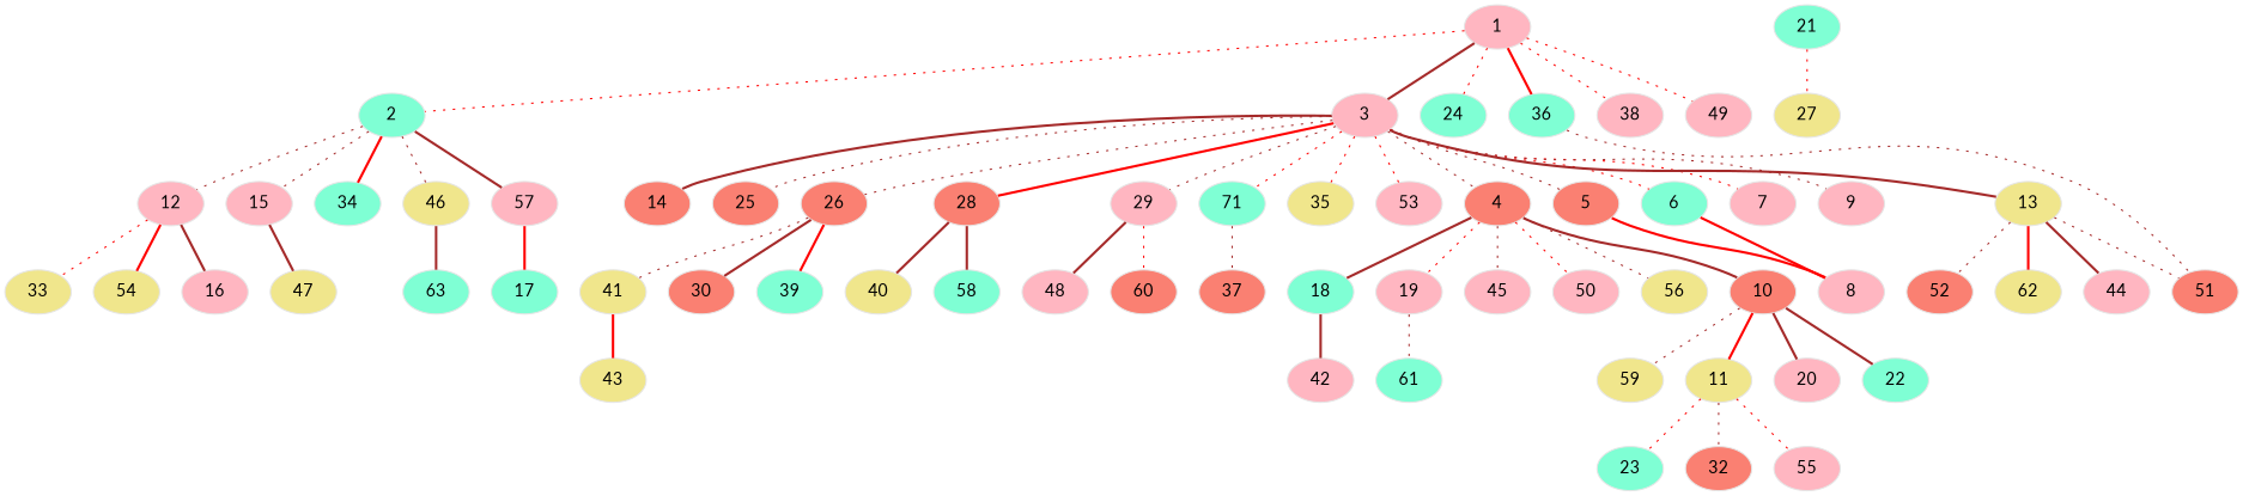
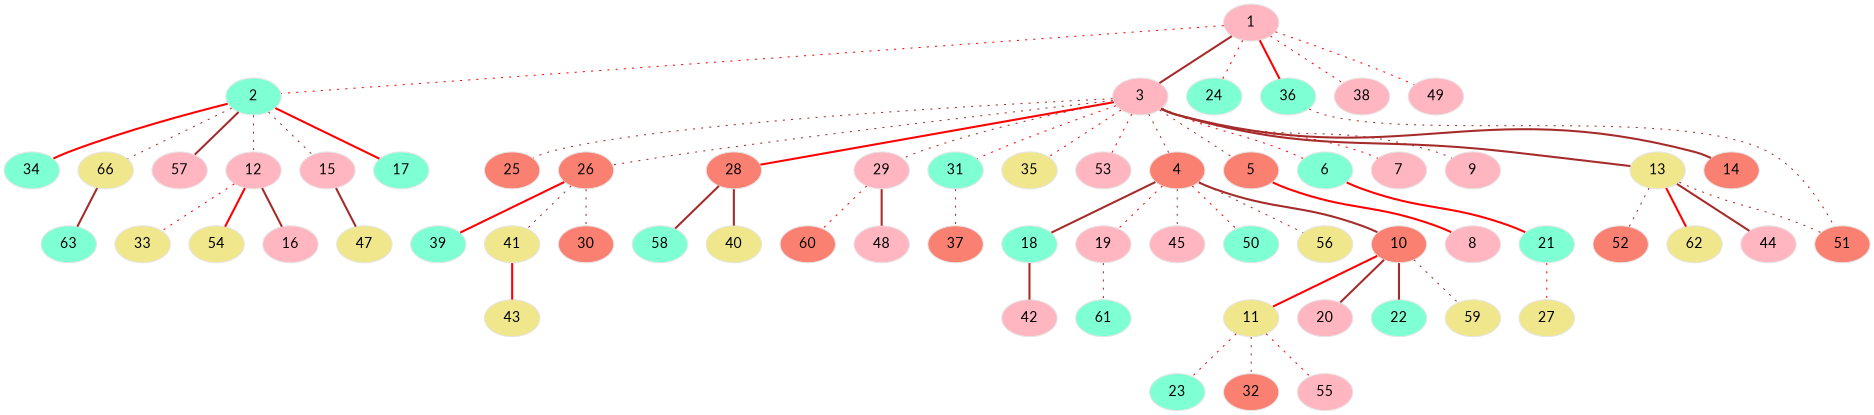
  graph {
    fontname=Lato
    node [color=gray90 fillcolor=lightpink fontname=Lato style=filled]
    edge [color=brown fontname=Lato style=dotted]
    2 [fillcolor=aquamarine]
    1
    3
    24 [fillcolor=aquamarine]
    36 [fillcolor=aquamarine]
    38
    49
    12
    15
    17 [fillcolor=aquamarine]
    34 [fillcolor=aquamarine]
-   46 [fillcolor=khaki]
+   46 [fillcolor=khaki label=66]
    57
    4 [fillcolor=salmon]
    5 [fillcolor=salmon]
    6 [fillcolor=aquamarine]
    7
    9
    13 [fillcolor=khaki]
    14 [fillcolor=salmon]
    25 [fillcolor=salmon]
    26 [fillcolor=salmon]
    28 [fillcolor=salmon]
    29
-   31 [fillcolor=aquamarine label=71]
+   31 [fillcolor=aquamarine]
    35 [fillcolor=khaki]
    53
    51 [fillcolor=salmon]
    16
    33 [fillcolor=khaki]
    54 [fillcolor=khaki]
    47 [fillcolor=khaki]
    63 [fillcolor=aquamarine]
    10 [fillcolor=salmon]
    18 [fillcolor=aquamarine]
    19
    45
-   50
+   50 [fillcolor=aquamarine]
    56 [fillcolor=khaki]
    8
    21 [fillcolor=aquamarine]
    44
    52 [fillcolor=salmon]
    62 [fillcolor=khaki]
    30 [fillcolor=salmon]
    39 [fillcolor=aquamarine]
    41 [fillcolor=khaki]
    40 [fillcolor=khaki]
    58 [fillcolor=aquamarine]
    48
    60 [fillcolor=salmon]
    37 [fillcolor=salmon]
    11 [fillcolor=khaki]
    20
    22 [fillcolor=aquamarine]
    59 [fillcolor=khaki]
    42
    61 [fillcolor=aquamarine]
    27 [fillcolor=khaki]
    23 [fillcolor=aquamarine]
    32 [fillcolor=salmon]
    55
    43 [fillcolor=khaki]
    2 -- 12
    2 -- 15
-   57 -- 17 [color=red style=bold]
+   2 -- 17 [color=red style=bold]
    2 -- 34 [color=red style=bold]
    2 -- 46
    2 -- 57 [style=bold]
    1 -- 2 [color=red]
    1 -- 3 [style=bold]
    1 -- 24 [color=red]
    1 -- 36 [color=red style=bold]
    1 -- 38 [color=red]
    1 -- 49 [color=red]
    3 -- 4
    3 -- 5
    3 -- 6 [color=red]
    3 -- 7 [color=red]
    3 -- 9
    3 -- 13 [style=bold]
    3 -- 14 [style=bold]
    3 -- 25
    3 -- 26
    3 -- 28 [color=red style=bold]
    3 -- 29
    3 -- 31 [color=red]
    3 -- 35 [color=red]
    3 -- 53 [color=red]
    36 -- 51
    12 -- 16 [style=bold]
    12 -- 33 [color=red]
    12 -- 54 [color=red style=bold]
    15 -- 47 [style=bold]
    46 -- 63 [style=bold]
    4 -- 10 [style=bold]
    4 -- 18 [style=bold]
    4 -- 19 [color=red]
    4 -- 45
    4 -- 50 [color=red]
    4 -- 56
    5 -- 8 [color=red style=bold]
-   6 -- 8 [color=red style=bold]
+   6 -- 21 [color=red style=bold]
    13 -- 51
    13 -- 44 [style=bold]
    13 -- 52
    13 -- 62 [color=red style=bold]
-   26 -- 30 [style=bold]
+   26 -- 30
    26 -- 39 [color=red style=bold]
    26 -- 41
    28 -- 40 [style=bold]
    28 -- 58 [style=bold]
    29 -- 48 [style=bold]
    29 -- 60 [color=red]
    31 -- 37
    10 -- 11 [color=red style=bold]
    10 -- 20 [style=bold]
    10 -- 22 [style=bold]
    10 -- 59
    18 -- 42 [style=bold]
    19 -- 61
    21 -- 27 [color=red]
    41 -- 43 [color=red style=bold]
    11 -- 23 [color=red]
    11 -- 32
    11 -- 55 [color=red]
  }
